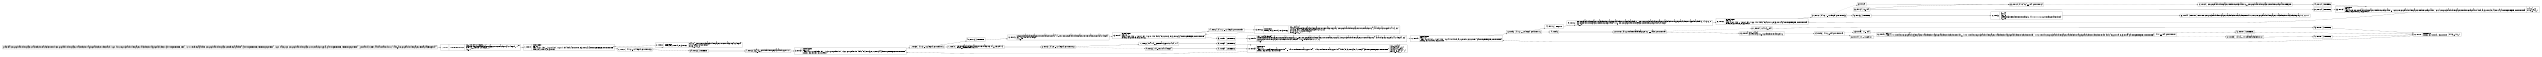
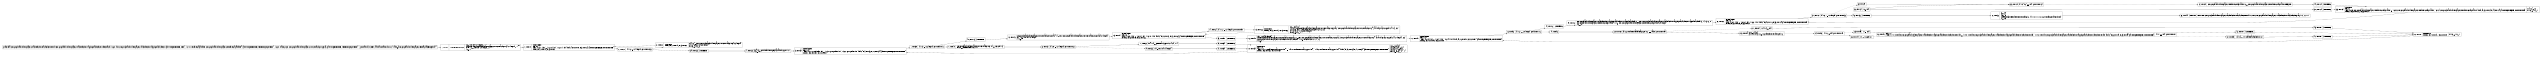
  digraph {
    rankdir=LR
    node [shape=record]
    n1 [label="{0\:\ 0x0000|MTH_ENTER_BLOCK\l|r23 = new int[(r27.length + 1)]\lr24 = new com.google.android.exoplayer2.source.TrackGroup[(r27.length + 1)][]\lint[][][] r6 = new int[(r27.length + 1)][][]\lr16 = 0\l}"]
    n2 [label="{1\:\ 0x001b|LOOP_START\lPHI: r16 \l  PHI: (r16v1 'i' int) = (r16v0 'i' int), (r16v11 'i' int) binds: [B:0:0x0000, B:3:0x0022] A[DONT_GENERATE, DONT_INLINE]\lLOOP:0: B:1:0x001b\-\>B:3:0x0022\l}"]
    n3 [label="{2\:\ 0x0020|if (r16 \>= r24.length) goto L_0x0035\l}"]
    n4 [label="{3\:\ 0x0022|LOOP_END\lLOOP:0: B:1:0x001b\-\>B:3:0x0022\l|r24[r16] = new com.google.android.exoplayer2.source.TrackGroup[r28.length]\lr6[r16] = new int[r28.length][]\lint r16 = r16 + 3\l}"]
    n5 [label="{39\:\ 0x0035|SYNTHETIC\l}"]
    n6 [label="{4\:\ 0x0035|int[] r5 = getMixedMimeTypeAdaptationSupport(r27)\lr15 = 0\l}"]
    n7 [label="{5\:\ 0x003a|LOOP_START\lPHI: r15 \l  PHI: (r15v1 'groupIndex' int) = (r15v0 'groupIndex' int), (r15v2 'groupIndex' int) binds: [B:4:0x0035, B:10:0x0059] A[DONT_GENERATE, DONT_INLINE]\lLOOP:1: B:5:0x003a\-\>B:10:0x0059\l}"]
    n8 [label="{6\:\ 0x003e|if (r15 \>= r28.length) goto L_0x0073\l}"]
    n9 [label="{7\:\ 0x0040|com.google.android.exoplayer2.source.TrackGroup r14 = r28.get(r15)\lint r20 = findRenderer(r27, r14)\l}"]
    n10 [label="{40\:\ 0x0073|SYNTHETIC\l}"]
    n11 [label="{8\:\ 0x0051|if (r20 != r27.length) goto L_0x006c\l}"]
    n12 [label="{12\:\ 0x0073|com.google.android.exoplayer2.source.TrackGroupArray[] r4 = new com.google.android.exoplayer2.source.TrackGroupArray[r27.length]\lint[] r3 = new int[r27.length]\lr16 = 0\l}"]
    n13 [label="{9\:\ 0x0053|r19 = new int[r14.length]\l}"]
    n14 [label="{11\:\ 0x006c|int[] r19 = getFormatSupport(r27[r20], r14)\l}"]
    n15 [label="{41\:\ 0x0059|SYNTHETIC\l}"]
    n16 [label="{42\:\ 0x0059|SYNTHETIC\l}"]
    n17 [label="{10\:\ 0x0059|LOOP_END\lPHI: r19 \l  PHI: (r19v1 'rendererFormatSupport' int[]) = (r19v0 'rendererFormatSupport' int[]), (r19v2 'rendererFormatSupport' int[]) binds: [B:42:0x0059, B:41:0x0059] A[DONT_GENERATE, DONT_INLINE]\lLOOP:1: B:5:0x003a\-\>B:10:0x0059\l|r22 = r23[r20]\lr24[r20][r22] = r14\lr6[r20][r22] = r19\lr23[r20] = r23[r20] + 1\lint r15 = r15 + 1\l}"]
    n18 [label="{13\:\ 0x007f|LOOP_START\lPHI: r16 \l  PHI: (r16v3 'i' int) = (r16v2 'i' int), (r16v10 'i' int) binds: [B:12:0x0073, B:15:0x0086] A[DONT_GENERATE, DONT_INLINE]\lLOOP:2: B:13:0x007f\-\>B:15:0x0086\l}"]
    n19 [label="{14\:\ 0x0084|if (r16 \>= r27.length) goto L_0x00b0\l}"]
    n20 [label="{43\:\ 0x00b0|SYNTHETIC\l}"]
    n21 [label="{15\:\ 0x0086|LOOP_END\lLOOP:2: B:13:0x007f\-\>B:15:0x0086\l|r22 = r23[r16]\lr4[r16] = new com.google.android.exoplayer2.source.TrackGroupArray((com.google.android.exoplayer2.source.TrackGroup[]) java.util.Arrays.copyOf(r24[r16], r22))\lr6[r16] = (int[][]) java.util.Arrays.copyOf(r6[r16], r22)\lr3[r16] = r27[r16].getTrackType()\lint r16 = r16 + 1\l}"]
    n22 [label="{16\:\ 0x00b0|r25 = r23[r27.length]\lcom.google.android.exoplayer2.source.TrackGroupArray r7 = new com.google.android.exoplayer2.source.TrackGroupArray((com.google.android.exoplayer2.source.TrackGroup[]) java.util.Arrays.copyOf(r24[r27.length], r25))\lcom.google.android.exoplayer2.trackselection.TrackSelection[] r12 = selectTracks(r27, r4, r6)\lr16 = 0\l}"]
    n23 [label="{17\:\ 0x00d1|LOOP_START\lPHI: r16 \l  PHI: (r16v5 'i' int) = (r16v4 'i' int), (r16v9 'i' int) binds: [B:16:0x00b0, B:22:0x00e7] A[DONT_GENERATE, DONT_INLINE]\lLOOP:3: B:17:0x00d1\-\>B:22:0x00e7\l}"]
    n24 [label="{18\:\ 0x00d6|if (r16 \>= r27.length) goto L_0x0116\l}"]
    n25 [label="{19\:\ 0x00d8}"]
-   n26 [label="{44\:\ 0x0116|DEFAULT\l}"]
+   n26 [label="{44\:\ 0x0116|SYNTHETIC\l}"]
    n27 [label="{20\:\ 0x00e2|if (r26.rendererDisabledFlags.get(r16) == false) goto L_0x00ea\l}"]
    n28 [label="{29\:\ 0x0116|com.google.android.exoplayer2.trackselection.MappingTrackSelector$MappedTrackInfo r2 = new com.google.android.exoplayer2.trackselection.MappingTrackSelector.MappedTrackInfo(r3, r4, r5, r6, r7)\lcom.google.android.exoplayer2.RendererConfiguration[] r11 = new com.google.android.exoplayer2.RendererConfiguration[r27.length]\lr16 = 0\l}"]
    n29 [label="{21\:\ 0x00e4|r12[r16] = null\l}"]
    n30 [label="{23\:\ 0x00ea|r21 = r4[r16]\ljava.util.Map r18 = r26.selectionOverrides.get(r16)\l}"]
    n31 [label="{45\:\ 0x00e7|SYNTHETIC\l}"]
    n32 [label="{24\:\ 0x00f8|if (r18 != null) goto L_0x0109\l}"]
    n33 [label="{22\:\ 0x00e7|LOOP_END\lLOOP:3: B:17:0x00d1\-\>B:22:0x00e7\l|int r16 = r16 + 1\l}"]
    n34 [label="{25\:\ 0x00fa|r17 = null\l}"]
    n35 [label="{28\:\ 0x0109|r17 = r18.get(r21)\l}"]
    n36 [label="{26\:\ 0x00fc|PHI: r17 \l  PHI: (r17v1 'override' com.google.android.exoplayer2.trackselection.MappingTrackSelector$SelectionOverride) = (r17v0 'override' com.google.android.exoplayer2.trackselection.MappingTrackSelector$SelectionOverride), (r17v2 'override' com.google.android.exoplayer2.trackselection.MappingTrackSelector$SelectionOverride) binds: [B:28:0x0109, B:25:0x00fa] A[DONT_GENERATE, DONT_INLINE]\l|if (r17 == null) goto L_0x00e7\l}"]
    n37 [label="{27\:\ 0x00fe|r12[r16] = r17.createTrackSelection(r21)\l}"]
    n38 [label="{46\:\ 0x00e7|SYNTHETIC\l}"]
    n39 [label="{47\:\ 0x00e7|SYNTHETIC\l}"]
    n40 [label="{30\:\ 0x0122|LOOP_START\lPHI: r16 \l  PHI: (r16v7 'i' int) = (r16v6 'i' int), (r16v8 'i' int) binds: [B:29:0x0116, B:35:0x012f] A[DONT_GENERATE, DONT_INLINE]\lLOOP:4: B:30:0x0122\-\>B:35:0x012f\l}"]
    n41 [label="{31\:\ 0x0127|if (r16 \>= r27.length) goto L_0x0136\l}"]
    n42 [label="{32\:\ 0x0129}"]
    n43 [label="{48\:\ 0x0136|SYNTHETIC\l}"]
    n44 [label="{33\:\ 0x012b|if (r12[r16] == null) goto L_0x0134\l}"]
    n45 [label="{37\:\ 0x0136|r8 = r27\lr9 = r4\lr10 = r6\lmaybeConfigureRenderersForTunneling(r8, r9, r10, r11, r12, r26.tunnelingAudioSessionId)\lr0 = r28\l}"]
    n46 [label="{34\:\ 0x012d|com.google.android.exoplayer2.RendererConfiguration r8 = com.google.android.exoplayer2.RendererConfiguration.DEFAULT\l}"]
    n47 [label="{49\:\ 0x012f|SYNTHETIC\l}"]
    n48 [label="{36\:\ 0x0134|r8 = null\l}"]
    n49 [label="{50\:\ 0x012f|SYNTHETIC\l}"]
    n50 [label="{35\:\ 0x012f|LOOP_END\lPHI: r8 \l  PHI: (r8v23 com.google.android.exoplayer2.RendererConfiguration) = (r8v22 com.google.android.exoplayer2.RendererConfiguration), (r8v24 com.google.android.exoplayer2.RendererConfiguration) binds: [B:50:0x012f, B:49:0x012f] A[DONT_GENERATE, DONT_INLINE]\lLOOP:4: B:30:0x0122\-\>B:35:0x012f\l|r11[r16] = r8\lint r16 = r16 + 1\l}"]
    n51 [label="{38\:\ 0x014d|RETURN\l|return new com.google.android.exoplayer2.trackselection.TrackSelectorResult(r0, new com.google.android.exoplayer2.trackselection.TrackSelectionArray(r12), r2, r11)\l}"]
    n52 [label="{public final com.google.android.exoplayer2.trackselection.TrackSelectorResult com.google.android.exoplayer2.trackselection.MappingTrackSelector.selectTracks((r26v0 'this' com.google.android.exoplayer2.trackselection.MappingTrackSelector A[IMMUTABLE_TYPE, THIS]), (r27v0 'rendererCapabilities' com.google.android.exoplayer2.RendererCapabilities[] A[IMMUTABLE_TYPE, METHOD_ARGUMENT]), (r28v0 'trackGroups' com.google.android.exoplayer2.source.TrackGroupArray A[IMMUTABLE_TYPE, METHOD_ARGUMENT]))  | Annotation[SYSTEM, dalvik.annotation.Throws, \{value=[com.google.android.exoplayer2.ExoPlaybackException]\}]\l}"]
    n1 -> n2
    n2 -> n3
    n3 -> n4 [style=dashed]
    n3 -> n5
    n4 -> n2
    n5 -> n6
    n6 -> n7
    n7 -> n8
    n8 -> n9 [style=dashed]
    n8 -> n10
    n9 -> n11
    n10 -> n12
    n11 -> n13 [style=dashed]
    n11 -> n14
    n12 -> n18
    n13 -> n15
    n14 -> n16
    n15 -> n17
    n16 -> n17
    n17 -> n7
    n18 -> n19
    n18 -> n20
    n19 -> n21 [style=dashed]
    n20 -> n22
    n21 -> n18
    n22 -> n23
    n23 -> n24
    n24 -> n25 [style=dashed]
    n24 -> n26
    n25 -> n27
    n26 -> n28
    n27 -> n29 [style=dashed]
    n27 -> n30
    n28 -> n40
    n29 -> n31
    n30 -> n32
    n31 -> n33
    n32 -> n34 [style=dashed]
    n32 -> n35
    n33 -> n23
    n34 -> n36
    n35 -> n36 [style=dashed]
    n36 -> n37 [style=dashed]
    n36 -> n38
    n37 -> n39
    n38 -> n33
    n39 -> n33
    n40 -> n41
    n41 -> n42 [style=dashed]
    n41 -> n43
    n42 -> n44
    n43 -> n45
    n44 -> n46 [style=dashed]
    n45 -> n51
    n46 -> n47
    n47 -> n50
    n48 -> n44
    n48 -> n49
    n49 -> n50
    n50 -> n40
    n52 -> n1
  }
